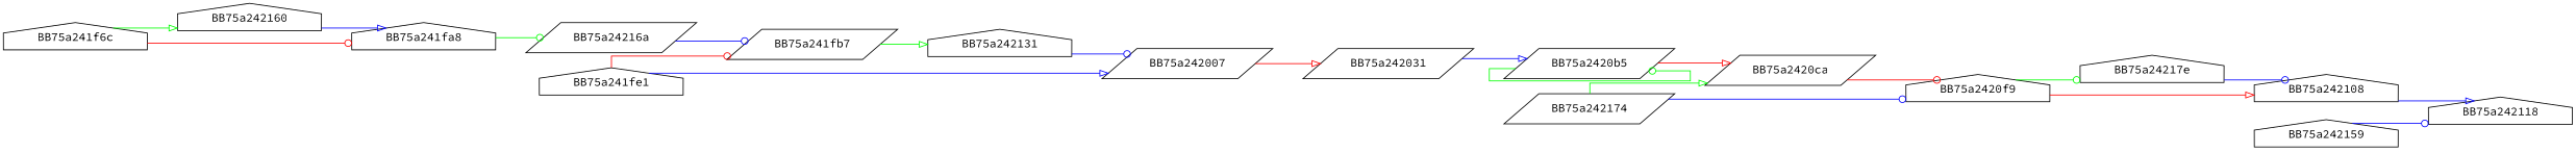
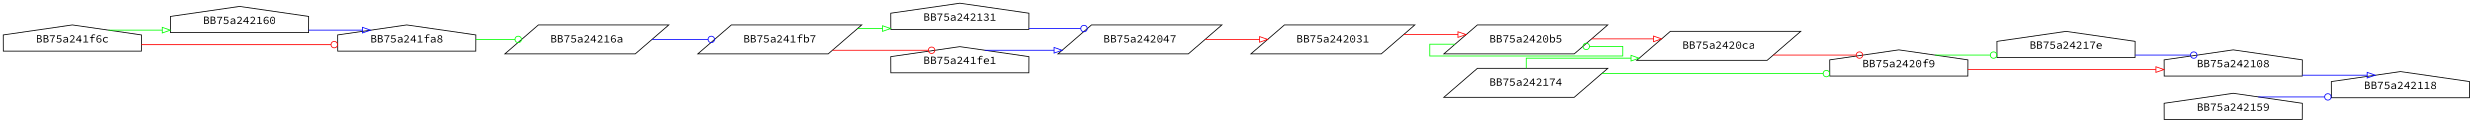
  digraph {
    fontname="Source Code Pro"
    rankdir=LR
    splines=ortho
    node [fontname="Source Code Pro" shape=house]
    edge [arrowhead=odot color=blue fontname="Source Code Pro"]
    BB75a241f6c
    BB75a242160
    BB75a241fa8
    BB75a24216a [shape=parallelogram]
    BB75a241fb7 [shape=parallelogram]
    BB75a242131
    BB75a241fe1
-   BB75a242007 [shape=parallelogram]
+   BB75a242007 [shape=parallelogram label=BB75a242047]
    BB75a242031 [shape=parallelogram]
    BB75a242159
    BB75a242118
    BB75a2420b5 [shape=parallelogram]
    BB75a2420ca [shape=parallelogram]
    BB75a2420f9
    BB75a242174 [shape=parallelogram]
    BB75a24217e
    BB75a242108
    BB75a241f6c -> BB75a242160 [arrowhead=onormal color=green]
    BB75a241f6c -> BB75a241fa8 [color=red]
    BB75a242160 -> BB75a241fa8 [arrowhead=onormal]
    BB75a241fa8 -> BB75a24216a [color=green]
    BB75a24216a -> BB75a241fb7
    BB75a241fb7 -> BB75a242131 [arrowhead=onormal color=green]
-   BB75a241fe1 -> BB75a241fb7 [color=red]
+   BB75a241fb7 -> BB75a241fe1 [color=red]
    BB75a242131 -> BB75a242007
    BB75a241fe1 -> BB75a242007 [arrowhead=onormal]
    BB75a242007 -> BB75a242031 [arrowhead=onormal color=red]
-   BB75a242031 -> BB75a2420b5 [arrowhead=onormal]
+   BB75a242031 -> BB75a2420b5 [arrowhead=onormal color=red]
    BB75a242159 -> BB75a242118
    BB75a2420b5 -> BB75a2420b5 [color=green]
    BB75a2420b5 -> BB75a2420ca [arrowhead=onormal color=red]
    BB75a2420ca -> BB75a2420f9 [color=red]
    BB75a2420f9 -> BB75a24217e [color=green]
    BB75a2420f9 -> BB75a242108 [arrowhead=onormal color=red]
    BB75a242174 -> BB75a2420ca [arrowhead=onormal color=green]
-   BB75a242174 -> BB75a2420f9
+   BB75a242174 -> BB75a2420f9 [color=green]
    BB75a24217e -> BB75a242108
    BB75a242108 -> BB75a242118 [arrowhead=onormal]
  }
